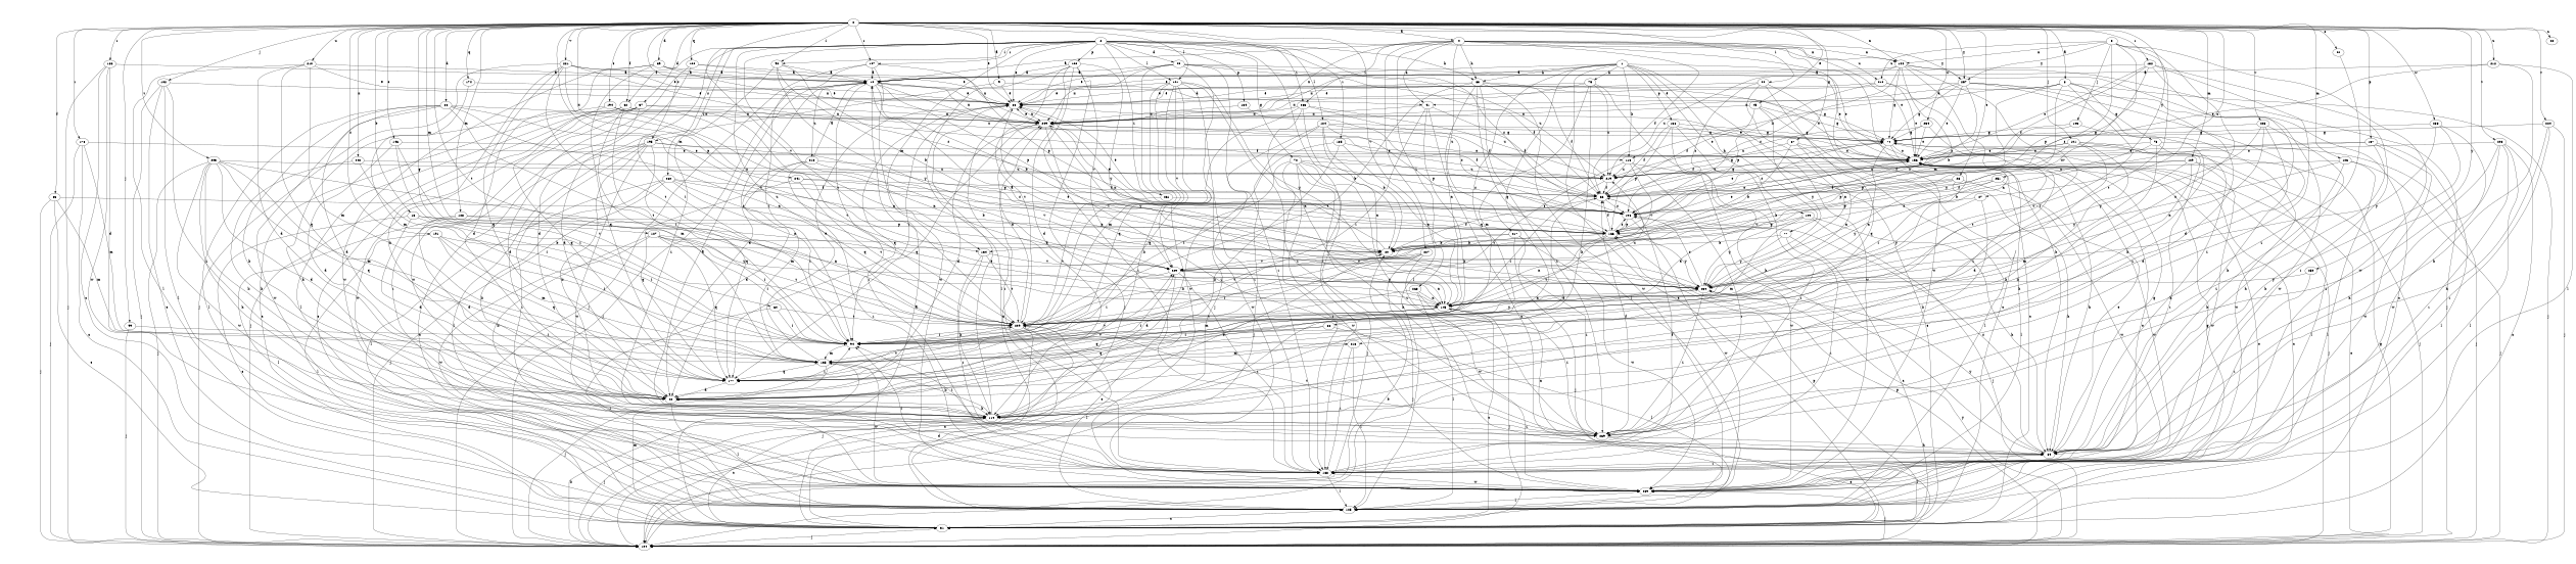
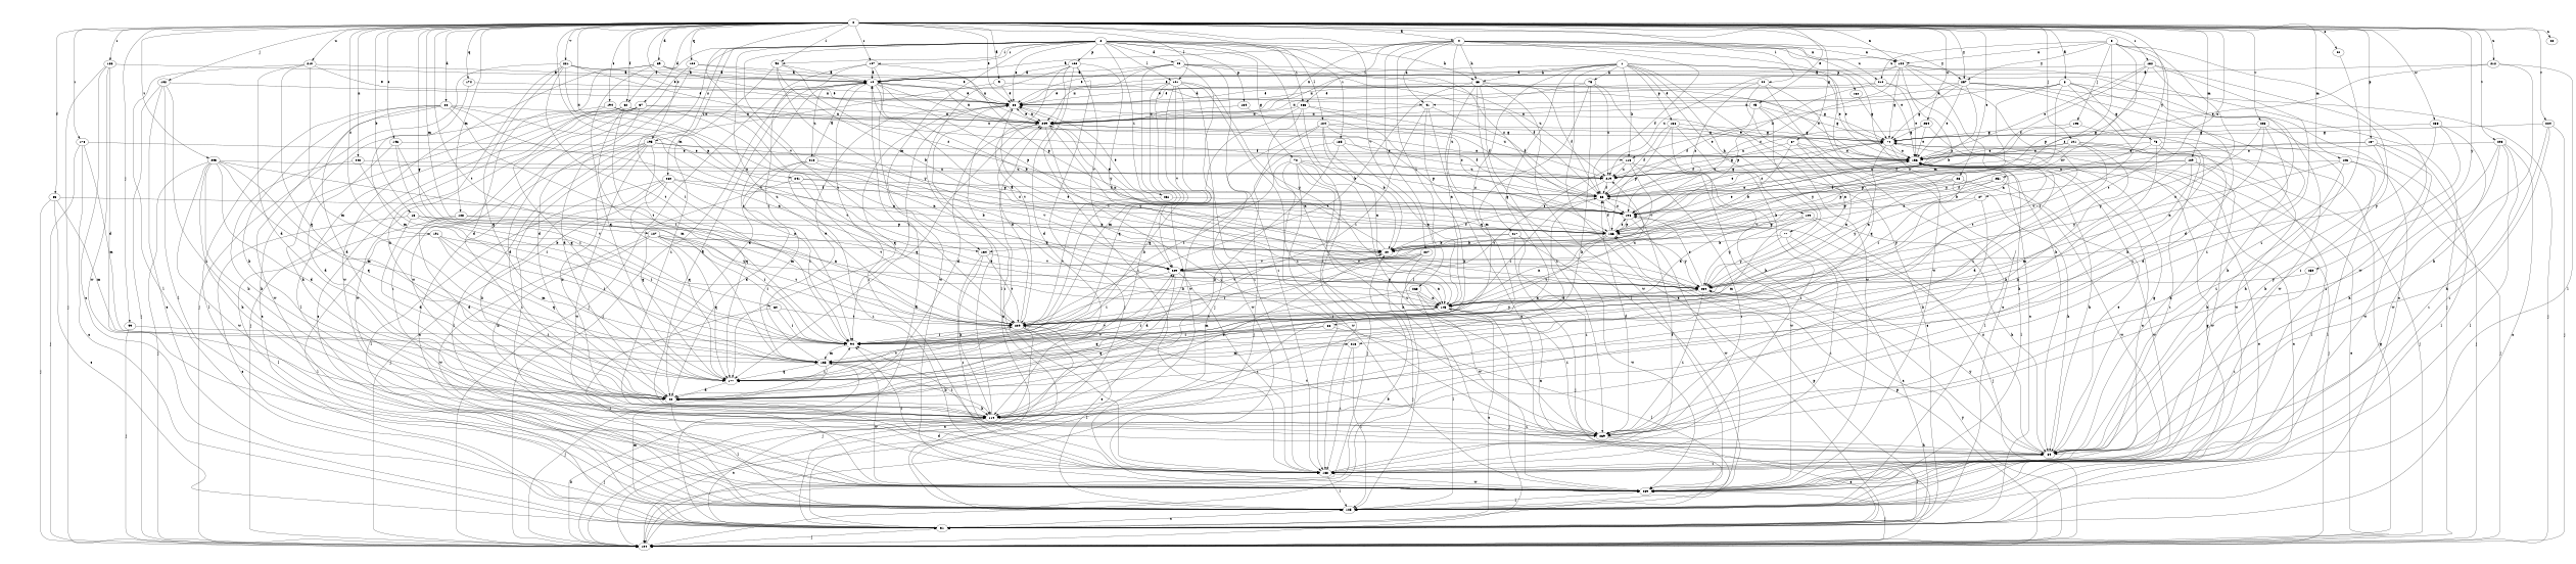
  strict digraph {
    0
    4
    8
    9
    18
    22
    23
    27
    28
    36
    37
    39
    45
    53
    55
    62
    64
    67
    88
    90
    99
    101
    102
    121
    126
    127
    128
    129
    134
    144
    146
    157
    168
    174
    178
    182
    185
    186
    187
    191
    194
    195
    203
    208
    209
    210
    212
    221
    223
    224
    227
    229
    233
    234
    241
    242
    250
    251
    257
    83
    156
    239
    249
    n64 [label=263]
    216
    10
    41
    n68 [label=66]
    84
    125
    217
    268
    113
    73
    104
    259
    269
    42
    31
    94
    166
    145
    198
    114
    20
    188
    177
    74
    135
    219
    1
    68
    75
    77
    149
    158
+   162
    2
    40
    72
    124
    163
    164
    213
    260
    261
    3
    103
    218
    0 -> 4 [label=a]
    0 -> 8 [label=a]
    0 -> 9 [label=a]
    0 -> 18 [label=b]
    0 -> 22 [label=c]
    0 -> 23 [label=c]
    0 -> 27 [label=c]
    0 -> 28 [label=c]
    0 -> 36 [label=d]
    0 -> 37 [label=d]
    0 -> 39 [label=d]
    0 -> 45 [label=e]
    0 -> 53 [label=e]
    0 -> 55 [label=f]
    0 -> 62 [label=f]
    0 -> 64 [label=g]
    0 -> 67 [label=g]
    0 -> 88 [label=i]
    0 -> 90 [label=i]
    0 -> 99 [label=j]
    0 -> 101 [label=j]
    0 -> 102 [label=j]
    0 -> 121 [label=l]
    0 -> 126 [label=m]
    0 -> 127 [label=m]
    0 -> 128 [label=m]
    0 -> 129 [label=m]
    0 -> 134 [label=m]
    0 -> 144 [label=n]
    0 -> 146 [label=o]
    0 -> 157 [label=p]
    0 -> 168 [label=q]
    0 -> 174 [label=q]
    0 -> 178 [label=r]
    0 -> 182 [label=r]
    0 -> 185 [label=r]
    0 -> 186 [label=r]
    0 -> 187 [label=r]
    0 -> 191 [label=s]
    0 -> 194 [label=s]
    0 -> 195 [label=s]
    0 -> 203 [label=t]
    0 -> 208 [label=t]
    0 -> 209 [label=t]
    0 -> 210 [label=u]
    0 -> 212 [label=u]
    0 -> 221 [label=v]
    0 -> 223 [label=v]
    0 -> 224 [label=v]
    0 -> 227 [label=v]
    0 -> 229 [label=v]
    0 -> 233 [label=w]
    0 -> 234 [label=w]
    0 -> 241 [label=x]
    0 -> 242 [label=x]
    0 -> 250 [label=y]
    0 -> 251 [label=y]
    0 -> 257 [label=y]
    4 -> 144 [label=n]
    4 -> 257 [label=y]
    4 -> 83 [label=h]
    4 -> 156 [label=o]
    4 -> 239 [label=w]
    4 -> 249 [label=x]
    4 -> n64 [label=z]
    4 -> 216 [label=u]
    4 -> 10 [label=a]
    4 -> 41 [label=d]
    4 -> n68 [label=f]
    4 -> 84 [label=h]
    4 -> 125 [label=l]
    4 -> 217 [label=u]
    4 -> 268 [label=z]
    8 -> 134 [label=m]
    8 -> 209 [label=t]
    8 -> 41 [label=d]
    8 -> 113 [label=k]
    8 -> 73 [label=g]
    8 -> 104 [label=j]
    8 -> 259 [label=y]
    8 -> 269 [label=z]
    9 -> 53 [label=e]
    9 -> 41 [label=d]
    9 -> 42 [label=d]
    18 -> 42 [label=d]
    18 -> 31 [label=c]
    18 -> 94 [label=i]
    18 -> 166 [label=p]
    18 -> 145 [label=n]
    22 -> 269 [label=z]
    27 -> 259 [label=y]
    27 -> 198 [label=s]
    27 -> 114 [label=k]
    28 -> 229 [label=v]
    28 -> 239 [label=w]
    28 -> n68 [label=f]
    28 -> 84 [label=h]
    28 -> 20 [label=b]
    36 -> 209 [label=t]
    36 -> 229 [label=v]
    36 -> 239 [label=w]
    36 -> 249 [label=x]
    36 -> 125 [label=l]
    36 -> 42 [label=d]
    36 -> 145 [label=n]
    36 -> 114 [label=k]
    37 -> 239 [label=w]
    37 -> 249 [label=x]
    37 -> n68 [label=f]
    37 -> 104 [label=j]
    37 -> 42 [label=d]
    37 -> 31 [label=c]
    37 -> 188 [label=r]
    39 -> 53 [label=e]
    39 -> 239 [label=w]
    39 -> 249 [label=x]
    39 -> 10 [label=a]
    39 -> 42 [label=d]
    39 -> 177 [label=q]
    45 -> 249 [label=x]
    45 -> n68 [label=f]
    45 -> 259 [label=y]
    45 -> 31 [label=c]
    45 -> 74 [label=g]
    53 -> 249 [label=x]
    53 -> 94 [label=i]
    53 -> 188 [label=r]
    53 -> 177 [label=q]
    55 -> 104 [label=j]
    55 -> 31 [label=c]
    55 -> 198 [label=s]
    55 -> 135 [label=m]
    62 -> 249 [label=x]
    62 -> 125 [label=l]
    62 -> 31 [label=c]
    62 -> 94 [label=i]
    62 -> 145 [label=n]
    62 -> 135 [label=m]
    64 -> 209 [label=t]
    64 -> 125 [label=l]
    64 -> 94 [label=i]
    67 -> 156 [label=o]
    67 -> n68 [label=f]
    67 -> 125 [label=l]
    67 -> 145 [label=n]
    67 -> 20 [label=b]
    88 -> 53 [label=e]
    88 -> 31 [label=c]
    88 -> 145 [label=n]
    88 -> 198 [label=s]
    88 -> 177 [label=q]
    90 -> 10 [label=a]
    90 -> 259 [label=y]
    90 -> 269 [label=z]
    90 -> 198 [label=s]
    90 -> 20 [label=b]
    99 -> 104 [label=j]
    99 -> 94 [label=i]
    101 -> 156 [label=o]
    101 -> n68 [label=f]
    101 -> 104 [label=j]
    101 -> 42 [label=d]
    101 -> 166 [label=p]
    101 -> 114 [label=k]
    101 -> 188 [label=r]
    102 -> 53 [label=e]
    102 -> 125 [label=l]
    102 -> 104 [label=j]
    102 -> 269 [label=z]
    102 -> 31 [label=c]
    121 -> 53 [label=e]
    121 -> 229 [label=v]
    121 -> 239 [label=w]
    121 -> 259 [label=y]
    121 -> 269 [label=z]
    121 -> 114 [label=k]
    121 -> 188 [label=r]
    121 -> 177 [label=q]
    121 -> 135 [label=m]
    126 -> 84 [label=h]
    126 -> 125 [label=l]
    126 -> 104 [label=j]
    126 -> 259 [label=y]
    126 -> 219 [label=u]
    127 -> 209 [label=t]
    127 -> 239 [label=w]
    127 -> 259 [label=y]
    127 -> 94 [label=i]
    127 -> 114 [label=k]
    127 -> 20 [label=b]
    127 -> 177 [label=q]
    128 -> 125 [label=l]
    128 -> 42 [label=d]
    128 -> 94 [label=i]
    128 -> 166 [label=p]
    129 -> 239 [label=w]
    129 -> 125 [label=l]
    129 -> 166 [label=p]
    129 -> 114 [label=k]
    129 -> 135 [label=m]
    129 -> 219 [label=u]
    134 -> 209 [label=t]
    134 -> 229 [label=v]
    134 -> 114 [label=k]
    134 -> 188 [label=r]
    144 -> 10 [label=a]
    144 -> 104 [label=j]
    144 -> 31 [label=c]
    144 -> 94 [label=i]
    144 -> 145 [label=n]
    144 -> 198 [label=s]
    144 -> 20 [label=b]
    144 -> 74 [label=g]
    144 -> 219 [label=u]
    146 -> 209 [label=t]
    146 -> 156 [label=o]
    146 -> 42 [label=d]
    146 -> 94 [label=i]
    157 -> 156 [label=o]
    157 -> 239 [label=w]
    157 -> 125 [label=l]
    157 -> 269 [label=z]
    157 -> 20 [label=b]
    168 -> 239 [label=w]
    168 -> 249 [label=x]
    168 -> 10 [label=a]
    168 -> 42 [label=d]
    174 -> 53 [label=e]
    174 -> 135 [label=m]
    178 -> 156 [label=o]
    178 -> 104 [label=j]
    178 -> 31 [label=c]
    178 -> 135 [label=m]
    182 -> 156 [label=o]
    182 -> 10 [label=a]
    182 -> n68 [label=f]
    182 -> 269 [label=z]
    182 -> 42 [label=d]
    182 -> 198 [label=s]
    182 -> 188 [label=r]
    185 -> 156 [label=o]
    185 -> 94 [label=i]
    185 -> 145 [label=n]
    185 -> 114 [label=k]
    186 -> 239 [label=w]
    186 -> 10 [label=a]
    186 -> 104 [label=j]
    186 -> 42 [label=d]
    186 -> 31 [label=c]
    187 -> 239 [label=w]
    187 -> 10 [label=a]
    187 -> 104 [label=j]
    187 -> 94 [label=i]
    187 -> 166 [label=p]
    191 -> 125 [label=l]
    191 -> 94 [label=i]
    191 -> 20 [label=b]
    191 -> 177 [label=q]
    191 -> 135 [label=m]
    194 -> 209 [label=t]
    194 -> 249 [label=x]
    194 -> 84 [label=h]
    194 -> 145 [label=n]
    194 -> 177 [label=q]
    195 -> 156 [label=o]
    195 -> 239 [label=w]
    195 -> 125 [label=l]
    195 -> 31 [label=c]
    195 -> 166 [label=p]
    195 -> 114 [label=k]
    195 -> 188 [label=r]
    195 -> 177 [label=q]
    203 -> 239 [label=w]
    203 -> 84 [label=h]
    203 -> 104 [label=j]
    203 -> 42 [label=d]
    203 -> 145 [label=n]
    203 -> 114 [label=k]
    203 -> 177 [label=q]
    203 -> 135 [label=m]
    203 -> 219 [label=u]
    208 -> 156 [label=o]
    208 -> 84 [label=h]
    208 -> 125 [label=l]
    208 -> 269 [label=z]
    208 -> 31 [label=c]
    208 -> 188 [label=r]
    209 -> 249 [label=x]
    209 -> 125 [label=l]
    209 -> 104 [label=j]
    209 -> 259 [label=y]
    209 -> 31 [label=c]
    209 -> 94 [label=i]
    210 -> 53 [label=e]
    210 -> 10 [label=a]
    210 -> 125 [label=l]
    210 -> 42 [label=d]
    210 -> 177 [label=q]
    210 -> 135 [label=m]
    212 -> 156 [label=o]
    212 -> 10 [label=a]
    212 -> 84 [label=h]
    212 -> 125 [label=l]
    221 -> 53 [label=e]
    221 -> 209 [label=t]
    221 -> 10 [label=a]
    221 -> 104 [label=j]
    221 -> 166 [label=p]
    221 -> 114 [label=k]
    221 -> 177 [label=q]
    221 -> 219 [label=u]
    223 -> 84 [label=h]
    223 -> 259 [label=y]
    223 -> 42 [label=d]
    223 -> 145 [label=n]
    223 -> 74 [label=g]
    224 -> 84 [label=h]
    224 -> 104 [label=j]
    224 -> 188 [label=r]
    224 -> 74 [label=g]
    227 -> 229 [label=v]
    227 -> 239 [label=w]
    227 -> 104 [label=j]
    227 -> 42 [label=d]
    227 -> 94 [label=i]
    229 -> 259 [label=y]
    229 -> 31 [label=c]
    229 -> 94 [label=i]
    229 -> 145 [label=n]
    229 -> 188 [label=r]
    233 -> 239 [label=w]
    233 -> 84 [label=h]
    233 -> 259 [label=y]
    233 -> 74 [label=g]
    234 -> 209 [label=t]
    234 -> 156 [label=o]
    234 -> 74 [label=g]
    234 -> 219 [label=u]
    241 -> 209 [label=t]
    241 -> n68 [label=f]
    241 -> 198 [label=s]
    241 -> 177 [label=q]
    242 -> 94 [label=i]
    242 -> 114 [label=k]
    242 -> 219 [label=u]
    250 -> 259 [label=y]
    250 -> 188 [label=r]
    251 -> 239 [label=w]
    251 -> n68 [label=f]
    251 -> 259 [label=y]
    251 -> 166 [label=p]
    257 -> 53 [label=e]
    257 -> 156 [label=o]
    257 -> 239 [label=w]
    257 -> 249 [label=x]
    257 -> 84 [label=h]
    257 -> 198 [label=s]
    257 -> 114 [label=k]
    257 -> 74 [label=g]
    83 -> 53 [label=e]
    83 -> 209 [label=t]
    83 -> 156 [label=o]
    83 -> 239 [label=w]
    83 -> n68 [label=f]
    83 -> 125 [label=l]
    83 -> 269 [label=z]
    83 -> 145 [label=n]
    156 -> 53 [label=e]
    156 -> 84 [label=h]
    156 -> 125 [label=l]
    156 -> 104 [label=j]
    156 -> 31 [label=c]
    156 -> 219 [label=u]
    239 -> 156 [label=o]
    239 -> 125 [label=l]
    239 -> 104 [label=j]
    249 -> 53 [label=e]
    249 -> 259 [label=y]
    249 -> 269 [label=z]
    249 -> 42 [label=d]
    249 -> 177 [label=q]
    249 -> 74 [label=g]
    n64 -> 249 [label=x]
    n64 -> n68 [label=f]
    n64 -> 145 [label=n]
    n64 -> 20 [label=b]
    n64 -> 177 [label=q]
    n64 -> 219 [label=u]
    216 -> 53 [label=e]
    216 -> 156 [label=o]
    216 -> 269 [label=z]
    216 -> 166 [label=p]
    10 -> 53 [label=e]
    10 -> 249 [label=x]
    10 -> 113 [label=k]
    10 -> 104 [label=j]
    10 -> 42 [label=d]
    10 -> 166 [label=p]
    10 -> 20 [label=b]
    10 -> 188 [label=r]
    10 -> 74 [label=g]
    10 -> 218 [label=u]
    41 -> 249 [label=x]
    41 -> n68 [label=f]
    41 -> 31 [label=c]
    41 -> 94 [label=i]
    41 -> 114 [label=k]
    n68 -> 156 [label=o]
    n68 -> 42 [label=d]
    n68 -> 198 [label=s]
    n68 -> 74 [label=g]
    84 -> 156 [label=o]
    84 -> 125 [label=l]
    84 -> 259 [label=y]
    84 -> 145 [label=n]
    84 -> 198 [label=s]
    84 -> 188 [label=r]
    84 -> 74 [label=g]
    125 -> 249 [label=x]
    125 -> 31 [label=c]
    125 -> 74 [label=g]
    217 -> 209 [label=t]
    217 -> 239 [label=w]
    217 -> 104 [label=j]
    217 -> 269 [label=z]
    217 -> 20 [label=b]
    268 -> 125 [label=l]
    268 -> 269 [label=z]
    268 -> 145 [label=n]
    268 -> 135 [label=m]
    113 -> 209 [label=t]
    113 -> 229 [label=v]
    113 -> 239 [label=w]
    113 -> 188 [label=r]
    113 -> 219 [label=u]
    73 -> 156 [label=o]
    73 -> 84 [label=h]
    73 -> 104 [label=j]
    73 -> 114 [label=k]
    73 -> 219 [label=u]
    104 -> 156 [label=o]
    104 -> 259 [label=y]
    104 -> 166 [label=p]
    104 -> 114 [label=k]
    104 -> 20 [label=b]
    104 -> 74 [label=g]
    259 -> 53 [label=e]
    259 -> 10 [label=a]
    259 -> 269 [label=z]
    259 -> 145 [label=n]
    259 -> 198 [label=s]
    269 -> 209 [label=t]
    269 -> n68 [label=f]
    269 -> 84 [label=h]
    269 -> 31 [label=c]
    269 -> 94 [label=i]
    42 -> 229 [label=v]
    42 -> 125 [label=l]
    42 -> 94 [label=i]
    42 -> 114 [label=k]
    31 -> 156 [label=o]
    31 -> 10 [label=a]
    31 -> 104 [label=j]
    31 -> 166 [label=p]
    31 -> 135 [label=m]
    94 -> 135 [label=m]
    166 -> 53 [label=e]
    166 -> 209 [label=t]
    166 -> 156 [label=o]
    166 -> n68 [label=f]
    166 -> 259 [label=y]
    166 -> 145 [label=n]
    166 -> 198 [label=s]
    166 -> 20 [label=b]
    145 -> 209 [label=t]
    145 -> 104 [label=j]
    145 -> 31 [label=c]
    145 -> 94 [label=i]
    145 -> 177 [label=q]
    145 -> 219 [label=u]
    198 -> 53 [label=e]
    198 -> 156 [label=o]
    198 -> 239 [label=w]
    198 -> 166 [label=p]
    114 -> 53 [label=e]
    114 -> 10 [label=a]
    114 -> 104 [label=j]
    114 -> 269 [label=z]
    114 -> 31 [label=c]
    114 -> 20 [label=b]
    20 -> 229 [label=v]
    20 -> 249 [label=x]
    20 -> n68 [label=f]
    188 -> 239 [label=w]
    188 -> n68 [label=f]
    188 -> 125 [label=l]
    188 -> 42 [label=d]
    188 -> 94 [label=i]
    177 -> 209 [label=t]
    177 -> 229 [label=v]
    177 -> 42 [label=d]
    74 -> 156 [label=o]
    74 -> 249 [label=x]
    74 -> 94 [label=i]
    74 -> 145 [label=n]
    74 -> 198 [label=s]
    135 -> 53 [label=e]
    135 -> 239 [label=w]
    135 -> 104 [label=j]
    135 -> 114 [label=k]
    135 -> 177 [label=q]
    219 -> n68 [label=f]
    219 -> 94 [label=i]
    219 -> 74 [label=g]
    1 -> 53 [label=e]
    1 -> 83 [label=h]
    1 -> 156 [label=o]
    1 -> 239 [label=w]
    1 -> 249 [label=x]
    1 -> 113 [label=k]
    1 -> 31 [label=c]
    1 -> 177 [label=q]
    1 -> 68 [label=g]
    1 -> 75 [label=h]
    1 -> 77 [label=h]
    1 -> 149 [label=o]
    1 -> 158 [label=p]
+   1 -> 162 [label=p]
    68 -> 125 [label=l]
    68 -> 94 [label=i]
    68 -> 177 [label=q]
    75 -> 53 [label=e]
    75 -> 249 [label=x]
    75 -> 84 [label=h]
    75 -> 114 [label=k]
    75 -> 135 [label=m]
    75 -> 219 [label=u]
    77 -> 259 [label=y]
    77 -> 31 [label=c]
    77 -> 20 [label=b]
    77 -> 188 [label=r]
    149 -> 84 [label=h]
    149 -> 104 [label=j]
    149 -> 259 [label=y]
    149 -> 166 [label=p]
    149 -> 135 [label=m]
    158 -> n68 [label=f]
    158 -> 42 [label=d]
    158 -> 31 [label=c]
    158 -> 166 [label=p]
    158 -> 188 [label=r]
    158 -> 74 [label=g]
+   162 -> 74 [label=g]
    2 -> 53 [label=e]
    2 -> 62 [label=f]
    2 -> 90 [label=i]
    2 -> 121 [label=l]
    2 -> 134 [label=m]
    2 -> 144 [label=n]
    2 -> 187 [label=r]
    2 -> 195 [label=s]
    2 -> 209 [label=t]
    2 -> 83 [label=h]
    2 -> n64 [label=z]
    2 -> 94 [label=i]
    2 -> 198 [label=s]
    2 -> 188 [label=r]
    2 -> 40 [label=d]
    2 -> 72 [label=g]
    2 -> 124 [label=l]
    2 -> 163 [label=p]
    2 -> 164 [label=p]
    2 -> 213 [label=u]
    2 -> 260 [label=z]
    2 -> 261 [label=z]
    40 -> 53 [label=e]
    40 -> 156 [label=o]
    40 -> 249 [label=x]
    40 -> 10 [label=a]
    40 -> n68 [label=f]
    40 -> 104 [label=j]
    40 -> 94 [label=i]
    40 -> 188 [label=r]
    40 -> 219 [label=u]
    72 -> 239 [label=w]
    72 -> 84 [label=h]
    72 -> 104 [label=j]
    72 -> 269 [label=z]
    72 -> 198 [label=s]
    72 -> 114 [label=k]
    72 -> 188 [label=r]
    72 -> 219 [label=u]
    124 -> 239 [label=w]
    124 -> n68 [label=f]
    124 -> 104 [label=j]
    124 -> 166 [label=p]
    124 -> 145 [label=n]
    124 -> 20 [label=b]
    124 -> 74 [label=g]
    163 -> 209 [label=t]
    163 -> 229 [label=v]
    163 -> 10 [label=a]
    163 -> 125 [label=l]
    163 -> 104 [label=j]
    163 -> 259 [label=y]
    163 -> 42 [label=d]
    163 -> 188 [label=r]
    164 -> 249 [label=x]
    164 -> 198 [label=s]
    213 -> 125 [label=l]
    213 -> 188 [label=r]
    213 -> 135 [label=m]
    260 -> n68 [label=f]
    260 -> 125 [label=l]
    260 -> 104 [label=j]
    260 -> 94 [label=i]
    260 -> 114 [label=k]
    260 -> 20 [label=b]
-   260 -> 209 [label=q]
+   260 -> 177 [label=q]
    261 -> 209 [label=t]
    261 -> 198 [label=s]
    3 -> 144 [label=n]
    3 -> 209 [label=t]
    3 -> 229 [label=v]
    3 -> 257 [label=y]
    3 -> 239 [label=w]
    3 -> 216 [label=u]
    3 -> 166 [label=p]
    3 -> 213 [label=u]
    3 -> 103 [label=j]
    103 -> 239 [label=w]
    103 -> 198 [label=s]
    103 -> 74 [label=g]
    218 -> 229 [label=v]
    218 -> 10 [label=a]
    218 -> 42 [label=d]
    218 -> 188 [label=r]
    218 -> 135 [label=m]
    218 -> 219 [label=u]
  }
